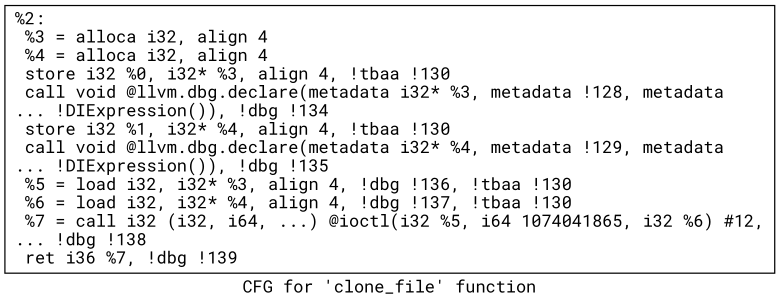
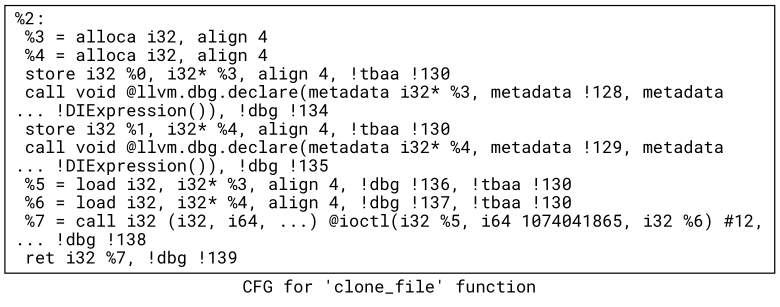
  digraph {
    label="CFG for 'clone_file' function"
    fontname="Roboto Mono"
-   n1 [label="{%2:\l  %3 = alloca i32, align 4\l  %4 = alloca i32, align 4\l  store i32 %0, i32* %3, align 4, !tbaa !130\l  call void @llvm.dbg.declare(metadata i32* %3, metadata !128, metadata\l... !DIExpression()), !dbg !134\l  store i32 %1, i32* %4, align 4, !tbaa !130\l  call void @llvm.dbg.declare(metadata i32* %4, metadata !129, metadata\l... !DIExpression()), !dbg !135\l  %5 = load i32, i32* %3, align 4, !dbg !136, !tbaa !130\l  %6 = load i32, i32* %4, align 4, !dbg !137, !tbaa !130\l  %7 = call i32 (i32, i64, ...) @ioctl(i32 %5, i64 1074041865, i32 %6) #12,\l... !dbg !138\l  ret i36 %7, !dbg !139\l}" shape=record fontname="Roboto Mono"]
+   n1 [label="{%2:\l  %3 = alloca i32, align 4\l  %4 = alloca i32, align 4\l  store i32 %0, i32* %3, align 4, !tbaa !130\l  call void @llvm.dbg.declare(metadata i32* %3, metadata !128, metadata\l... !DIExpression()), !dbg !134\l  store i32 %1, i32* %4, align 4, !tbaa !130\l  call void @llvm.dbg.declare(metadata i32* %4, metadata !129, metadata\l... !DIExpression()), !dbg !135\l  %5 = load i32, i32* %3, align 4, !dbg !136, !tbaa !130\l  %6 = load i32, i32* %4, align 4, !dbg !137, !tbaa !130\l  %7 = call i32 (i32, i64, ...) @ioctl(i32 %5, i64 1074041865, i32 %6) #12,\l... !dbg !138\l  ret i32 %7, !dbg !139\l}" shape=record fontname="Roboto Mono"]
  }
